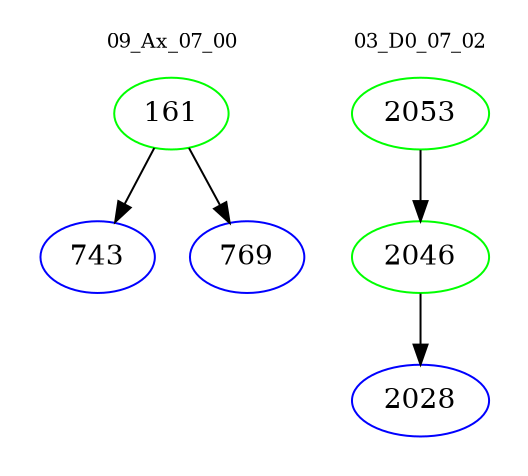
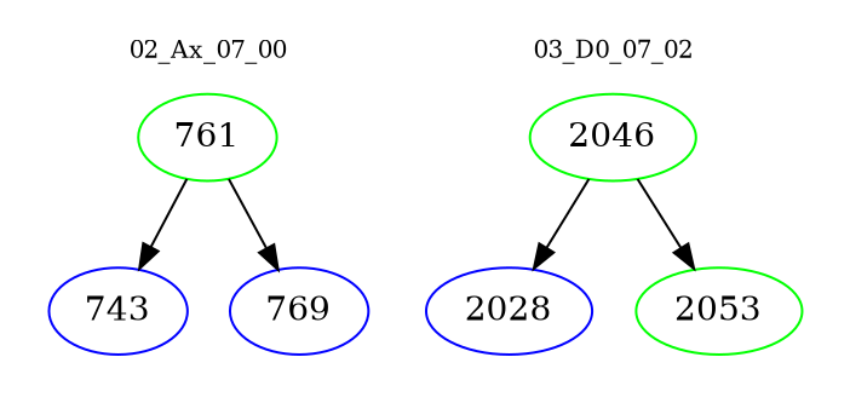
  digraph {
    node [color=green]
    edge [color=black]
-   n1 [label=161]
+   n1 [label=761]
    n2 [color=blue label=743]
    n3 [color=blue label=769]
    n4 [label=2046]
    n5 [color=blue label=2028]
    n6 [label=2053]
    subgraph cluster_1 {
      color=white
      fontsize=10
-     label="09_Ax_07_00"
+     label="02_Ax_07_00"
      n1
      n2
      n3
    }
    subgraph cluster_2 {
      color=white
      fontsize=10
      label="03_D0_07_02"
      n4
      n5
      n6
    }
    n1 -> n2
    n1 -> n3
    n4 -> n5
-   n6 -> n4
+   n4 -> n6
  }
